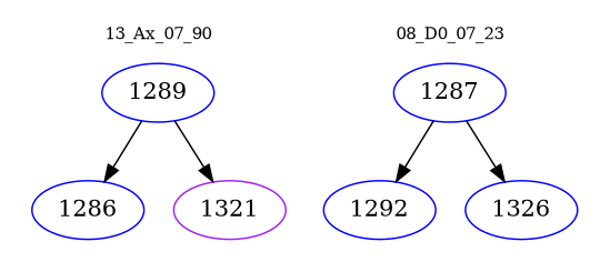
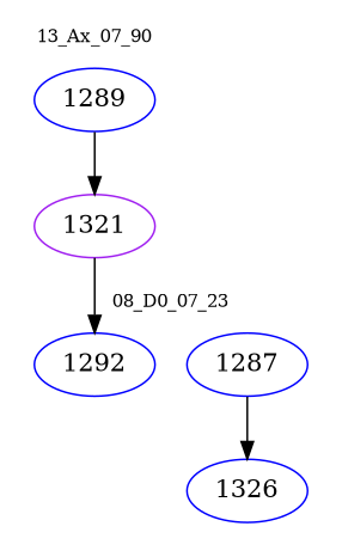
  digraph {
    node [color=blue]
    edge [color=black]
    n1 [label=1289]
-   n2 [label=1286]
    n3 [color=purple label=1321]
    n4 [label=1287]
    n5 [label=1292]
    n6 [label=1326]
    subgraph cluster_1 {
      color=white
      fontsize=10
      label="13_Ax_07_90"
      n1
-     n2
      n3
    }
    subgraph cluster_2 {
      color=white
      fontsize=10
      label="08_D0_07_23"
      n4
      n5
      n6
    }
-   n1 -> n2
    n1 -> n3
-   n4 -> n5
+   n3 -> n5
    n4 -> n6
  }
